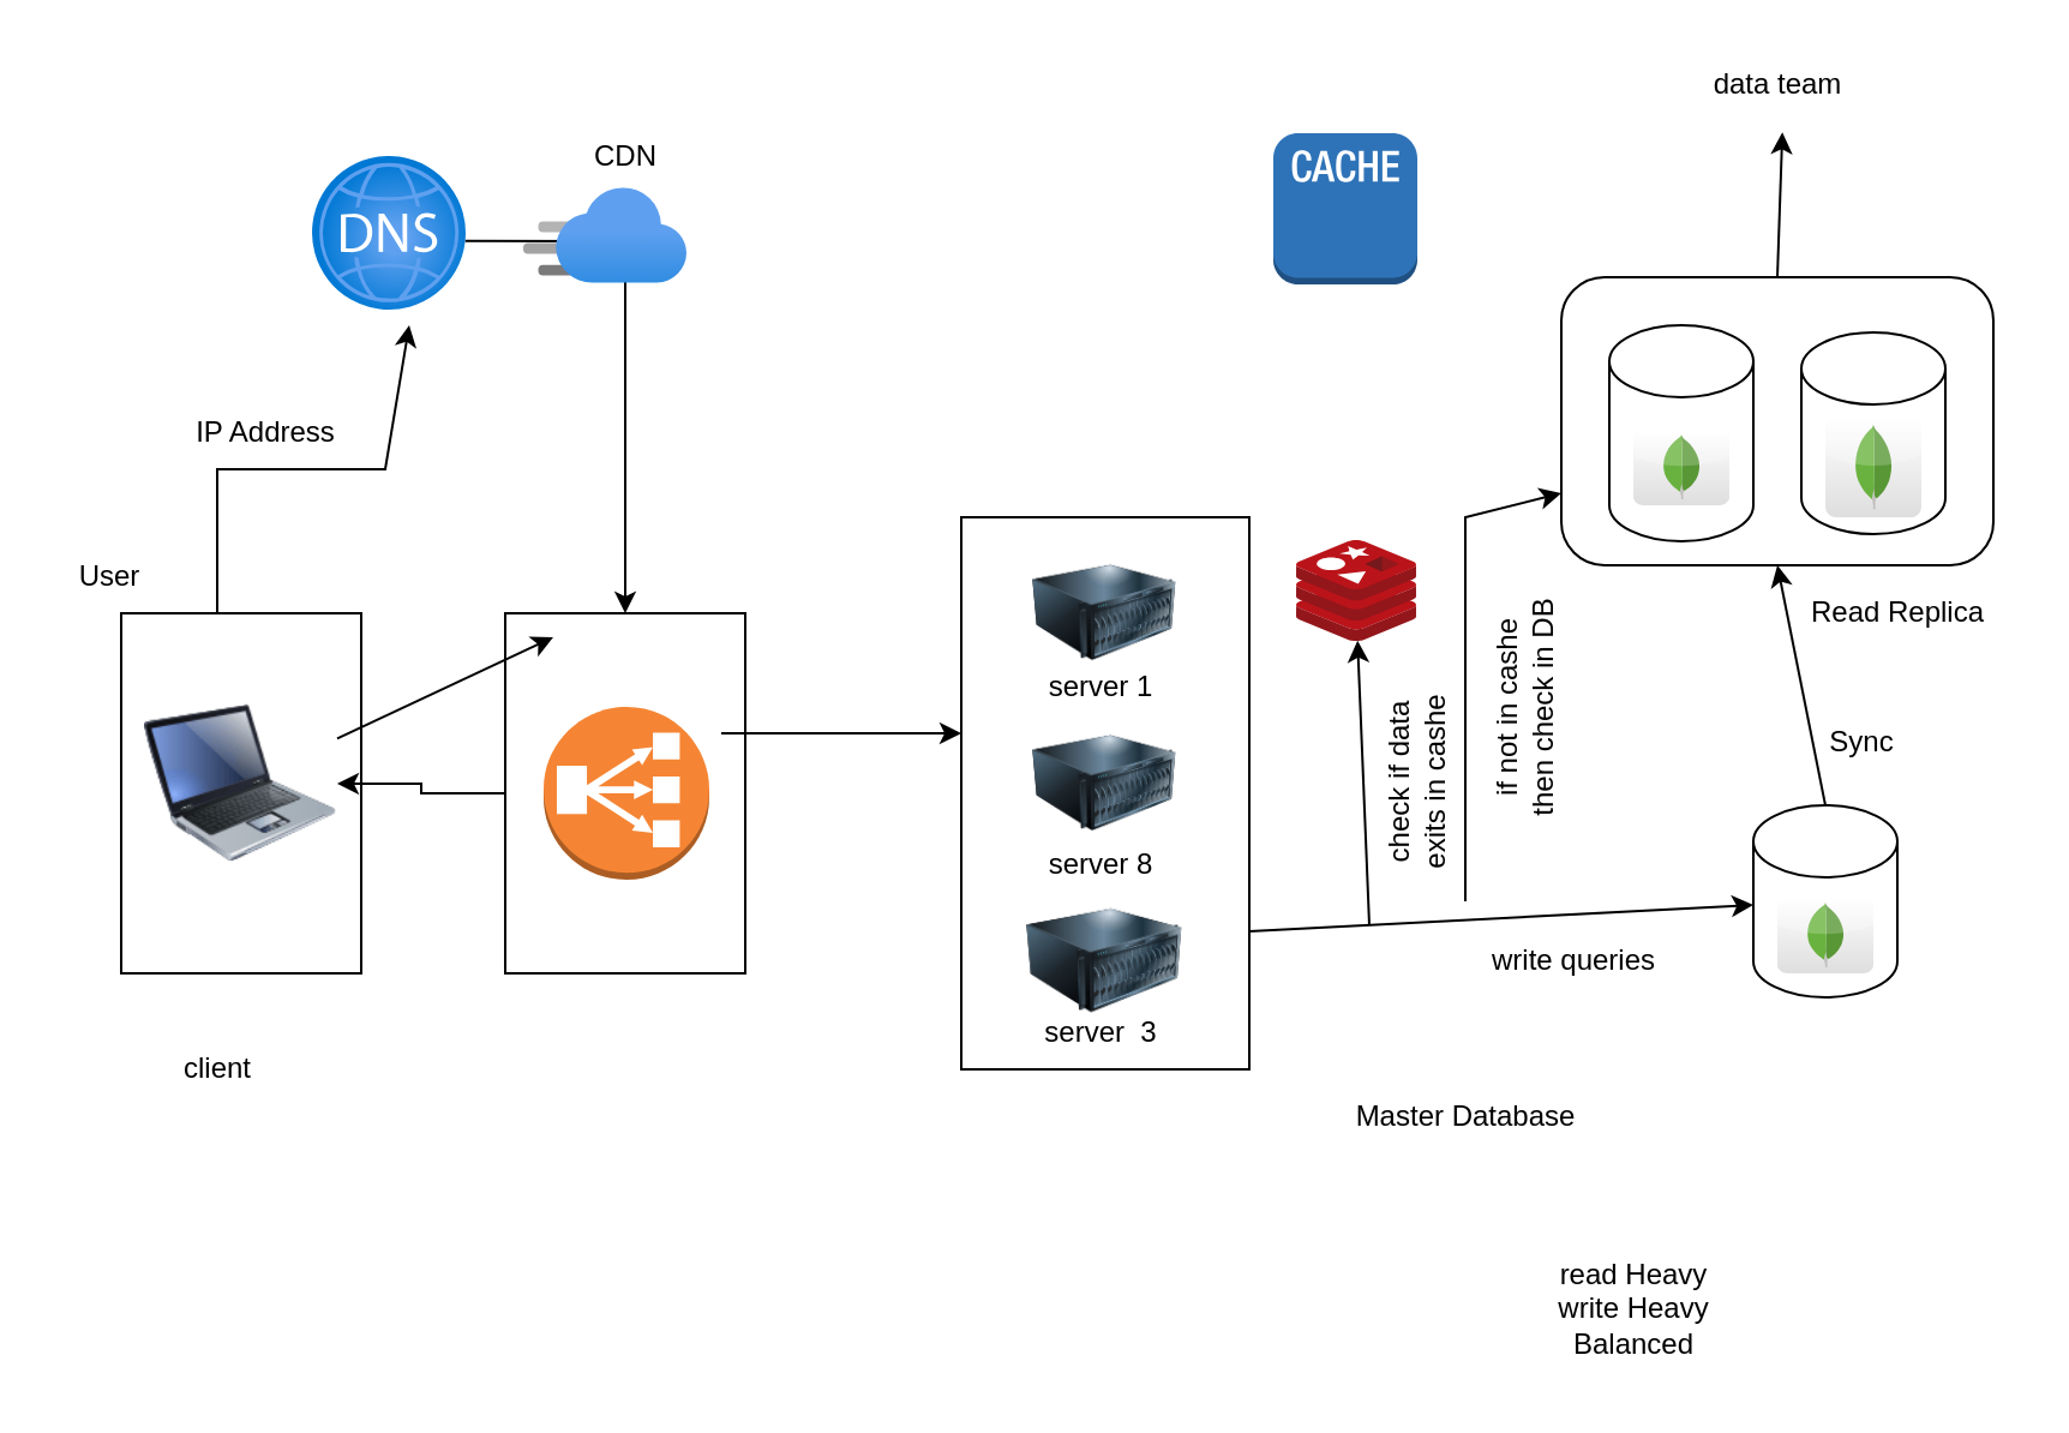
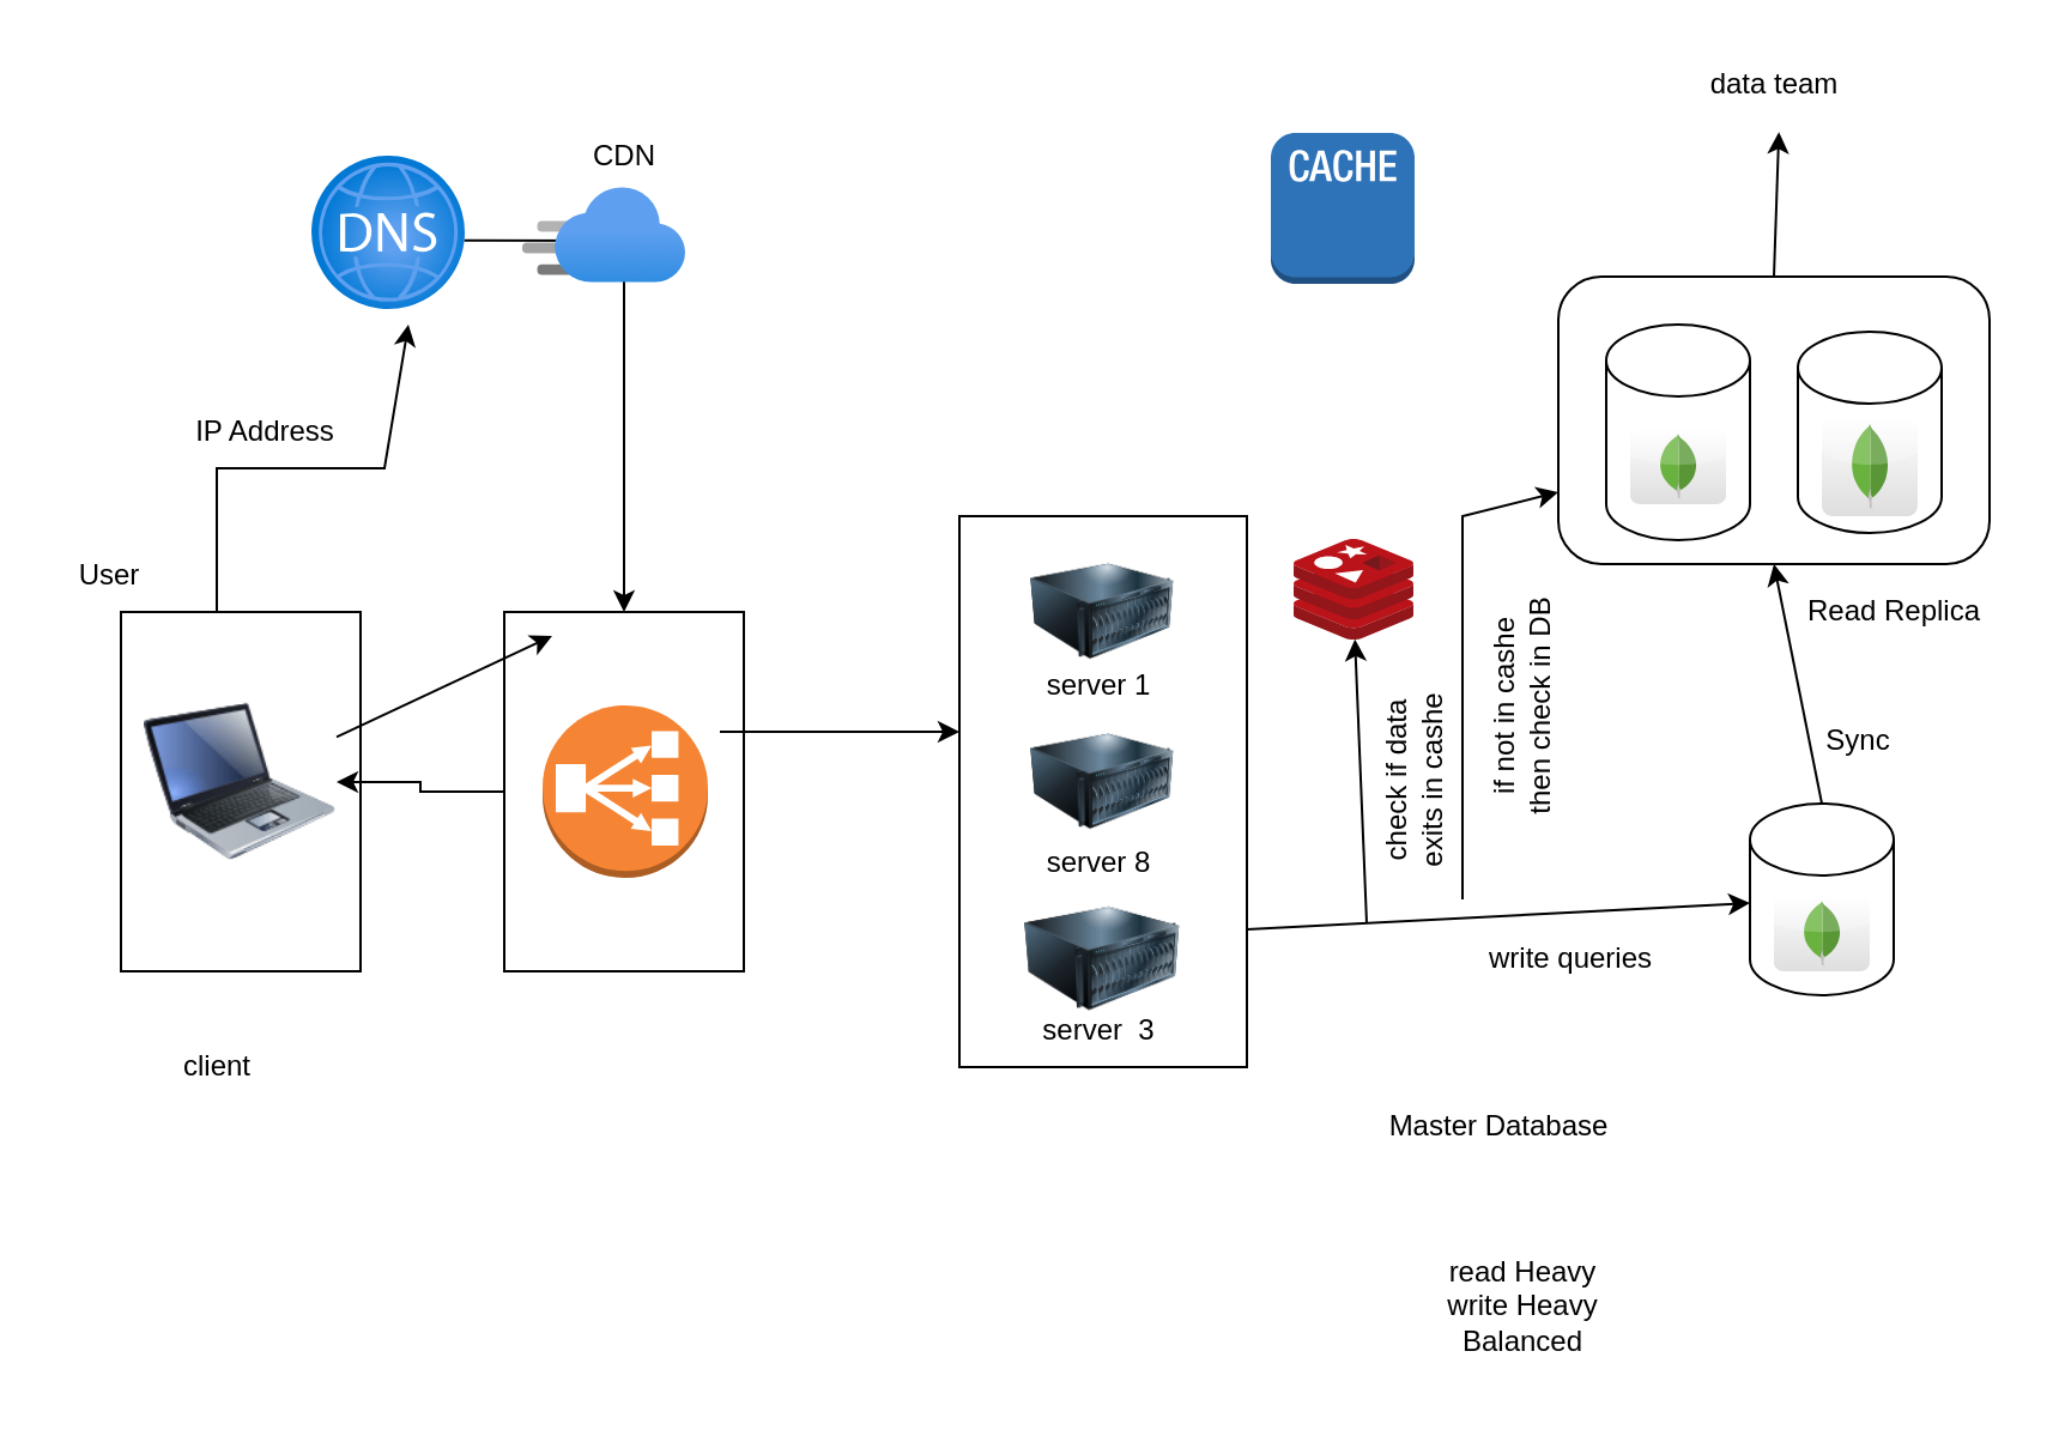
  <mxCell id="0" />
  <mxCell id="1" parent="0" />
  <mxCell id="2" value="" style="whiteSpace=wrap;html=1;" vertex="1" parent="1"><mxGeometry x="50" y="255" width="100" height="150" as="geometry" /></mxCell>
  <mxCell id="3" value="" style="edgeStyle=orthogonalEdgeStyle;rounded=0;orthogonalLoop=1;jettySize=auto;html=1;" edge="1" parent="1" source="4" target="17"><mxGeometry relative="1" as="geometry" /></mxCell>
  <mxCell id="4" value="" style="whiteSpace=wrap;html=1;" vertex="1" parent="1"><mxGeometry x="210" y="255" width="100" height="150" as="geometry" /></mxCell>
  <mxCell id="5" value="" style="whiteSpace=wrap;html=1;" vertex="1" parent="1"><mxGeometry x="400" y="215" width="120" height="230" as="geometry" /></mxCell>
  <mxCell id="6" value="" style="shape=cylinder3;whiteSpace=wrap;html=1;boundedLbl=1;backgroundOutline=1;size=15;" vertex="1" parent="1"><mxGeometry x="730" y="335" width="60" height="80" as="geometry" /></mxCell>
  <mxCell id="7" value="" style="rounded=1;whiteSpace=wrap;html=1;" vertex="1" parent="1"><mxGeometry x="650" y="115" width="180" height="120" as="geometry" /></mxCell>
  <mxCell id="8" value="" style="edgeStyle=none;orthogonalLoop=1;jettySize=auto;html=1;rounded=0;exitX=1;exitY=0.75;exitDx=0;exitDy=0;" edge="1" parent="1" source="5" target="6"><mxGeometry width="100" relative="1" as="geometry"><mxPoint x="540" y="395" as="sourcePoint" /><mxPoint x="640" y="395" as="targetPoint" /><Array as="points" /></mxGeometry></mxCell>
  <mxCell id="9" value="" style="edgeStyle=none;orthogonalLoop=1;jettySize=auto;html=1;rounded=0;entryX=0;entryY=0.75;entryDx=0;entryDy=0;" edge="1" parent="1" target="7"><mxGeometry width="100" relative="1" as="geometry"><mxPoint x="610" y="375" as="sourcePoint" /><mxPoint x="630" y="275" as="targetPoint" /><Array as="points"><mxPoint x="610" y="215" /></Array></mxGeometry></mxCell>
  <mxCell id="10" value="" style="edgeStyle=none;orthogonalLoop=1;jettySize=auto;html=1;rounded=0;entryX=0.5;entryY=1;entryDx=0;entryDy=0;exitX=0.5;exitY=0;exitDx=0;exitDy=0;exitPerimeter=0;" edge="1" parent="1" source="6" target="7"><mxGeometry width="100" relative="1" as="geometry"><mxPoint x="690" y="295" as="sourcePoint" /><mxPoint x="790" y="295" as="targetPoint" /><Array as="points" /></mxGeometry></mxCell>
  <mxCell id="11" value="" style="sketch=0;aspect=fixed;html=1;points=[];align=center;image;fontSize=12;image=img/lib/mscae/Cache_Redis_Product.svg;" vertex="1" parent="1"><mxGeometry x="540" y="225" width="50" height="42" as="geometry" /></mxCell>
  <mxCell id="12" value="" style="edgeStyle=none;orthogonalLoop=1;jettySize=auto;html=1;rounded=0;entryX=0.502;entryY=0.986;entryDx=0;entryDy=0;entryPerimeter=0;" edge="1" parent="1" target="11"><mxGeometry width="100" relative="1" as="geometry"><mxPoint x="570" y="385" as="sourcePoint" /><mxPoint x="610" y="315" as="targetPoint" /><Array as="points" /></mxGeometry></mxCell>
  <mxCell id="13" value="" style="image;html=1;image=img/lib/clip_art/computers/Server_128x128.png" vertex="1" parent="1"><mxGeometry x="430" y="225" width="60" height="60" as="geometry" /></mxCell>
  <mxCell id="14" value="" style="image;html=1;image=img/lib/clip_art/computers/Server_128x128.png" vertex="1" parent="1"><mxGeometry x="430" y="301" width="60" height="50" as="geometry" /></mxCell>
  <mxCell id="15" value="" style="image;html=1;image=img/lib/clip_art/computers/Server_128x128.png" vertex="1" parent="1"><mxGeometry x="427.5" y="375" width="65" height="50" as="geometry" /></mxCell>
  <mxCell id="16" value="" style="outlineConnect=0;dashed=0;verticalLabelPosition=bottom;verticalAlign=top;align=center;html=1;shape=mxgraph.aws3.classic_load_balancer;fillColor=#F58534;gradientColor=none;" vertex="1" parent="1"><mxGeometry x="226" y="294" width="69" height="72" as="geometry" /></mxCell>
  <mxCell id="17" value="" style="image;html=1;image=img/lib/clip_art/computers/Laptop_128x128.png" vertex="1" parent="1"><mxGeometry x="60" y="286" width="80" height="80" as="geometry" /></mxCell>
  <mxCell id="18" value="" style="aspect=fixed;html=1;points=[];align=center;image;fontSize=12;image=img/lib/azure2/networking/DNS_Zones.svg;" vertex="1" parent="1"><mxGeometry x="130" y="65" width="64" height="64" as="geometry" /></mxCell>
  <mxCell id="19" value="" style="edgeStyle=none;orthogonalLoop=1;jettySize=auto;html=1;rounded=0;exitX=0.4;exitY=0;exitDx=0;exitDy=0;exitPerimeter=0;" edge="1" parent="1" source="2"><mxGeometry width="100" relative="1" as="geometry"><mxPoint x="60" y="175" as="sourcePoint" /><mxPoint x="170" y="135" as="targetPoint" /><Array as="points"><mxPoint x="90" y="195" /><mxPoint x="160" y="195" /></Array></mxGeometry></mxCell>
  <mxCell id="20" value="" style="edgeStyle=none;orthogonalLoop=1;jettySize=auto;html=1;rounded=0;exitX=0.99;exitY=0.544;exitDx=0;exitDy=0;exitPerimeter=0;entryX=0.5;entryY=0;entryDx=0;entryDy=0;" edge="1" parent="1" source="18" target="4"><mxGeometry width="100" relative="1" as="geometry"><mxPoint x="210" y="115" as="sourcePoint" /><mxPoint x="310" y="100" as="targetPoint" /><Array as="points"><mxPoint x="260" y="100" /></Array></mxGeometry></mxCell>
  <mxCell id="21" value="" style="edgeStyle=none;orthogonalLoop=1;jettySize=auto;html=1;rounded=0;" edge="1" parent="1" source="17"><mxGeometry width="100" relative="1" as="geometry"><mxPoint x="130" y="265" as="sourcePoint" /><mxPoint x="230" y="265" as="targetPoint" /><Array as="points" /></mxGeometry></mxCell>
  <mxCell id="22" value="client&lt;br&gt;" style="text;html=1;align=center;verticalAlign=middle;resizable=0;points=[];autosize=1;strokeColor=none;fillColor=none;" vertex="1" parent="1"><mxGeometry x="65" y="430" width="50" height="30" as="geometry" /></mxCell>
  <mxCell id="23" value="server 1&lt;br&gt;" style="text;html=1;align=center;verticalAlign=middle;resizable=0;points=[];autosize=1;strokeColor=none;fillColor=none;" vertex="1" parent="1"><mxGeometry x="422.5" y="271" width="70" height="30" as="geometry" /></mxCell>
  <mxCell id="24" value="server 8&lt;br&gt;" style="text;html=1;align=center;verticalAlign=middle;resizable=0;points=[];autosize=1;strokeColor=none;fillColor=none;" vertex="1" parent="1"><mxGeometry x="422.5" y="345" width="70" height="30" as="geometry" /></mxCell>
  <mxCell id="25" value="server&amp;nbsp; 3&lt;br&gt;" style="text;html=1;align=center;verticalAlign=middle;resizable=0;points=[];autosize=1;strokeColor=none;fillColor=none;" vertex="1" parent="1"><mxGeometry x="422.5" y="415" width="70" height="30" as="geometry" /></mxCell>
- <mxCell id="26" value="read Heavy&lt;br&gt;write Heavy&lt;br&gt;Balanced&lt;br&gt;" style="text;html=1;align=center;verticalAlign=middle;resizable=0;points=[];autosize=1;strokeColor=none;fillColor=none;" vertex="1" parent="1"><mxGeometry x="635" y="515" width="90" height="60" as="geometry" /></mxCell>
+ <mxCell id="26" value="read Heavy&lt;br&gt;write Heavy&lt;br&gt;Balanced&lt;br&gt;" style="text;html=1;align=center;verticalAlign=middle;resizable=0;points=[];autosize=1;strokeColor=none;fillColor=none;" vertex="1" parent="1"><mxGeometry x="590" y="515" width="90" height="60" as="geometry" /></mxCell>
  <mxCell id="27" value="IP Address&lt;br&gt;" style="text;html=1;align=center;verticalAlign=middle;resizable=0;points=[];autosize=1;strokeColor=none;fillColor=none;" vertex="1" parent="1"><mxGeometry x="70" y="165" width="80" height="30" as="geometry" /></mxCell>
  <mxCell id="28" value="User&lt;br&gt;" style="text;html=1;align=center;verticalAlign=middle;resizable=0;points=[];autosize=1;strokeColor=none;fillColor=none;" vertex="1" parent="1"><mxGeometry x="20" y="225" width="50" height="30" as="geometry" /></mxCell>
  <mxCell id="29" value="" style="edgeStyle=none;orthogonalLoop=1;jettySize=auto;html=1;rounded=0;" edge="1" parent="1"><mxGeometry width="100" relative="1" as="geometry"><mxPoint x="300" y="305" as="sourcePoint" /><mxPoint x="400" y="305" as="targetPoint" /><Array as="points" /></mxGeometry></mxCell>
  <mxCell id="30" value="" style="outlineConnect=0;dashed=0;verticalLabelPosition=bottom;verticalAlign=top;align=center;html=1;shape=mxgraph.aws3.cache_node;fillColor=#2E73B8;gradientColor=none;" vertex="1" parent="1"><mxGeometry x="530" y="55" width="60" height="63" as="geometry" /></mxCell>
  <mxCell id="31" value="" style="shape=cylinder3;whiteSpace=wrap;html=1;boundedLbl=1;backgroundOutline=1;size=15;" vertex="1" parent="1"><mxGeometry x="750" y="138" width="60" height="84" as="geometry" /></mxCell>
  <mxCell id="32" value="" style="shape=cylinder3;whiteSpace=wrap;html=1;boundedLbl=1;backgroundOutline=1;size=15;" vertex="1" parent="1"><mxGeometry x="670" y="135" width="60" height="90" as="geometry" /></mxCell>
  <mxCell id="33" value="" style="dashed=0;outlineConnect=0;html=1;align=center;labelPosition=center;verticalLabelPosition=bottom;verticalAlign=top;shape=mxgraph.webicons.mongodb;gradientColor=#DFDEDE" vertex="1" parent="1"><mxGeometry x="680" y="178" width="40" height="32" as="geometry" /></mxCell>
  <mxCell id="34" value="" style="dashed=0;outlineConnect=0;html=1;align=center;labelPosition=center;verticalLabelPosition=bottom;verticalAlign=top;shape=mxgraph.webicons.mongodb;gradientColor=#DFDEDE" vertex="1" parent="1"><mxGeometry x="760" y="173" width="40" height="42" as="geometry" /></mxCell>
  <mxCell id="35" value="" style="dashed=0;outlineConnect=0;html=1;align=center;labelPosition=center;verticalLabelPosition=bottom;verticalAlign=top;shape=mxgraph.webicons.mongodb;gradientColor=#DFDEDE" vertex="1" parent="1"><mxGeometry x="740" y="373" width="40" height="32" as="geometry" /></mxCell>
  <mxCell id="36" value="write queries" style="text;html=1;align=center;verticalAlign=middle;resizable=0;points=[];autosize=1;strokeColor=none;fillColor=none;" vertex="1" parent="1"><mxGeometry x="610" y="385" width="90" height="30" as="geometry" /></mxCell>
- <mxCell id="37" value="Master Database" style="text;html=1;align=center;verticalAlign=middle;resizable=0;points=[];autosize=1;strokeColor=none;fillColor=none;" vertex="1" parent="1"><mxGeometry x="555" y="450" width="110" height="30" as="geometry" /></mxCell>
+ <mxCell id="37" value="Master Database" style="text;html=1;align=center;verticalAlign=middle;resizable=0;points=[];autosize=1;strokeColor=none;fillColor=none;" vertex="1" parent="1"><mxGeometry x="570" y="455" width="110" height="30" as="geometry" /></mxCell>
  <mxCell id="38" value="if not in cashe &lt;br&gt;then check in DB" style="text;html=1;align=center;verticalAlign=middle;resizable=0;points=[];autosize=1;strokeColor=none;fillColor=none;rotation=-90;" vertex="1" parent="1"><mxGeometry x="580" y="275" width="110" height="40" as="geometry" /></mxCell>
  <mxCell id="39" value="Sync&lt;br&gt;" style="text;html=1;align=center;verticalAlign=middle;resizable=0;points=[];autosize=1;strokeColor=none;fillColor=none;" vertex="1" parent="1"><mxGeometry x="750" y="294" width="50" height="30" as="geometry" /></mxCell>
  <mxCell id="40" value="data team&lt;br&gt;" style="text;html=1;align=center;verticalAlign=middle;resizable=0;points=[];autosize=1;strokeColor=none;fillColor=none;" vertex="1" parent="1"><mxGeometry x="700" y="20" width="80" height="30" as="geometry" /></mxCell>
  <mxCell id="41" value="" style="edgeStyle=none;orthogonalLoop=1;jettySize=auto;html=1;rounded=0;entryX=0.526;entryY=1.155;entryDx=0;entryDy=0;entryPerimeter=0;exitX=0.5;exitY=0;exitDx=0;exitDy=0;" edge="1" parent="1" source="7" target="40"><mxGeometry width="100" relative="1" as="geometry"><mxPoint x="680" y="75" as="sourcePoint" /><mxPoint x="780" y="75" as="targetPoint" /><Array as="points" /></mxGeometry></mxCell>
  <mxCell id="42" value="check if data &lt;br&gt;exits in cashe&lt;br&gt;" style="text;html=1;align=center;verticalAlign=middle;resizable=0;points=[];autosize=1;strokeColor=none;fillColor=none;rotation=-90;" vertex="1" parent="1"><mxGeometry x="540" y="306" width="100" height="40" as="geometry" /></mxCell>
  <mxCell id="43" value="Read Replica&lt;br&gt;" style="text;html=1;align=center;verticalAlign=middle;resizable=0;points=[];autosize=1;strokeColor=none;fillColor=none;" vertex="1" parent="1"><mxGeometry x="740" y="240" width="100" height="30" as="geometry" /></mxCell>
  <mxCell id="44" value="" style="aspect=fixed;html=1;points=[];align=center;image;fontSize=12;image=img/lib/azure2/app_services/CDN_Profiles.svg;" vertex="1" parent="1"><mxGeometry x="218" y="78" width="68" height="40" as="geometry" /></mxCell>
  <mxCell id="45" value="CDN&lt;br&gt;" style="text;html=1;align=center;verticalAlign=middle;resizable=0;points=[];autosize=1;strokeColor=none;fillColor=none;" vertex="1" parent="1"><mxGeometry x="235" y="50" width="50" height="30" as="geometry" /></mxCell>
